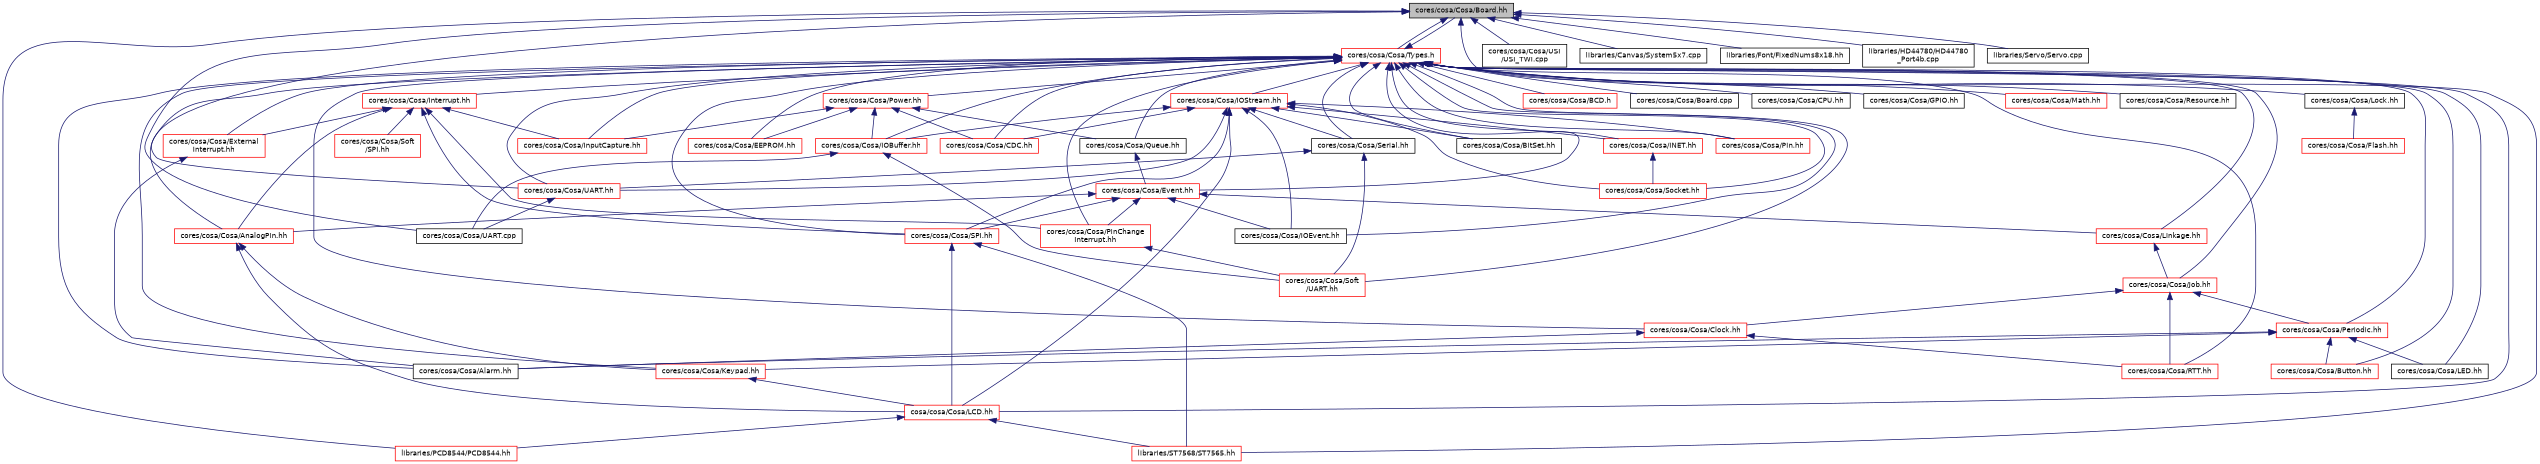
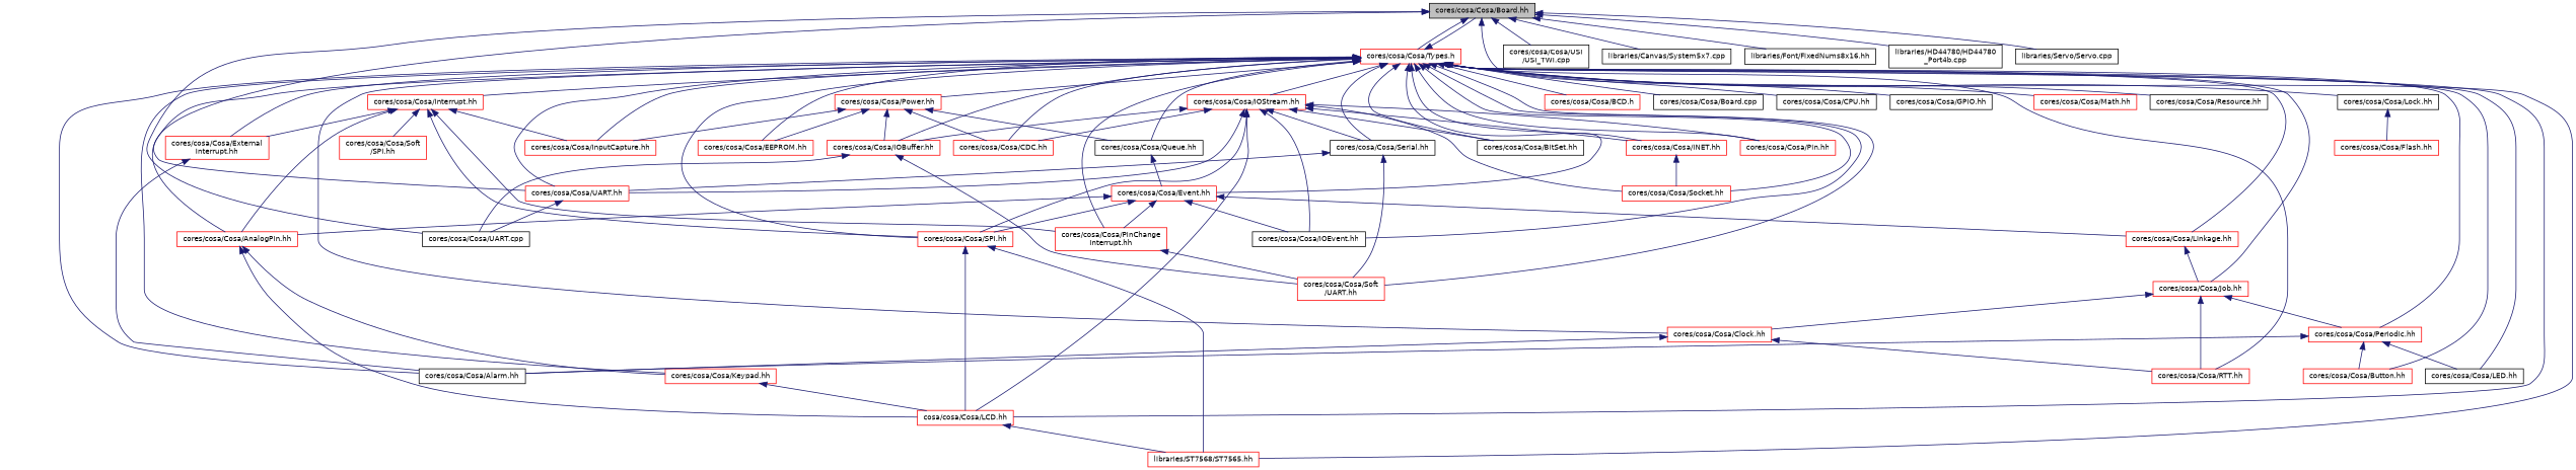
  digraph {
    node [color=red fillcolor=white fontname=Helvetica fontsize=10 shape=record style=filled]
    edge [color=midnightblue dir=back fontname=Helvetica fontsize=10 labelfontname=Helvetica labelfontsize=10 style=solid]
    n1 [color=black fillcolor=grey75 fontcolor=black height=0.2 label="cores/cosa/Cosa/Board.hh" width=0.4]
    n2 [height=0.2 label="cores/cosa/Cosa/Types.h" width=0.4]
-   n3 [height=0.2 label="libraries/PCD8544/PCD8544.hh" width=0.4]
    n4 [height=0.2 label="libraries/ST7568/ST7565.hh" width=0.4]
    n5 [color=black height=0.2 label="cores/cosa/Cosa/UART.cpp" width=0.4]
    n6 [height=0.2 label="cores/cosa/Cosa/UART.hh" width=0.4]
    n7 [color=black height=0.2 label="cores/cosa/Cosa/USI\l/USI_TWI.cpp" width=0.4]
    n8 [color=black height=0.2 label="libraries/Canvas/System5x7.cpp" width=0.4]
-   n9 [color=black height=0.2 label="libraries/Font/FixedNums8x18.hh" width=0.4]
+   n9 [color=black height=0.2 label="libraries/Font/FixedNums8x16.hh" width=0.4]
    n10 [color=black height=0.2 label="libraries/HD44780/HD44780\l_Port4b.cpp" width=0.4]
    n11 [color=black height=0.2 label="libraries/Servo/Servo.cpp" width=0.4]
    n12 [color=black height=0.2 label="cores/cosa/Cosa/Alarm.hh" width=0.4]
    n13 [height=0.2 label="cores/cosa/Cosa/AnalogPin.hh" width=0.4]
    n14 [height=0.2 label="cores/cosa/Cosa/Keypad.hh" width=0.4]
    n15 [height=0.2 label="cosa/cosa/Cosa/LCD.hh" width=0.4]
    n16 [height=0.2 label="cores/cosa/Cosa/BCD.h" width=0.4]
    n17 [color=black height=0.2 label="cores/cosa/Cosa/BitSet.hh" width=0.4]
    n18 [color=black height=0.2 label="cores/cosa/Cosa/Board.cpp" width=0.4]
    n19 [height=0.2 label="cores/cosa/Cosa/Button.hh" width=0.4]
    n20 [height=0.2 label="cores/cosa/Cosa/CDC.hh" width=0.4]
    n21 [height=0.2 label="cores/cosa/Cosa/Clock.hh" width=0.4]
    n22 [height=0.2 label="cores/cosa/Cosa/RTT.hh" width=0.4]
    n23 [color=black height=0.2 label="cores/cosa/Cosa/CPU.hh" width=0.4]
    n24 [height=0.2 label="cores/cosa/Cosa/EEPROM.hh" width=0.4]
    n25 [height=0.2 label="cores/cosa/Cosa/Event.hh" width=0.4]
    n26 [color=black height=0.2 label="cores/cosa/Cosa/IOEvent.hh" width=0.4]
    n27 [height=0.2 label="cores/cosa/Cosa/Linkage.hh" width=0.4]
    n28 [height=0.2 label="cores/cosa/Cosa/Job.hh" width=0.4]
    n29 [height=0.2 label="cores/cosa/Cosa/Periodic.hh" width=0.4]
    n30 [color=black height=0.2 label="cores/cosa/Cosa/LED.hh" width=0.4]
    n31 [height=0.2 label="cores/cosa/Cosa/PinChange\lInterrupt.hh" width=0.4]
    n32 [height=0.2 label="cores/cosa/Cosa/Soft\l/UART.hh" width=0.4]
    n33 [height=0.2 label="cores/cosa/Cosa/SPI.hh" width=0.4]
    n34 [height=0.2 label="cores/cosa/Cosa/External\lInterrupt.hh" width=0.4]
    n35 [color=black height=0.2 label="cores/cosa/Cosa/GPIO.hh" width=0.4]
    n36 [height=0.2 label="cores/cosa/Cosa/INET.hh" width=0.4]
    n37 [height=0.2 label="cores/cosa/Cosa/Socket.hh" width=0.4]
    n38 [height=0.2 label="cores/cosa/Cosa/InputCapture.hh" width=0.4]
    n39 [height=0.2 label="cores/cosa/Cosa/Interrupt.hh" width=0.4]
    n40 [height=0.2 label="cores/cosa/Cosa/IOBuffer.hh" width=0.4]
    n41 [height=0.2 label="cores/cosa/Cosa/IOStream.hh" width=0.4]
    n42 [height=0.2 label="cores/cosa/Cosa/Pin.hh" width=0.4]
    n43 [color=black height=0.2 label="cores/cosa/Cosa/Serial.hh" width=0.4]
    n44 [color=black height=0.2 label="cores/cosa/Cosa/Lock.hh" width=0.4]
    n45 [height=0.2 label="cores/cosa/Cosa/Math.hh" width=0.4]
    n46 [height=0.2 label="cores/cosa/Cosa/Power.hh" width=0.4]
    n47 [color=black height=0.2 label="cores/cosa/Cosa/Queue.hh" width=0.4]
    n48 [color=black height=0.2 label="cores/cosa/Cosa/Resource.hh" width=0.4]
    n49 [height=0.2 label="cores/cosa/Cosa/Flash.hh" width=0.4]
    n50 [height=0.2 label="cores/cosa/Cosa/Soft\l/SPI.hh" width=0.4]
    n1 -> n2
-   n1 -> n3
    n1 -> n4
    n1 -> n5
    n1 -> n6
    n1 -> n7
    n1 -> n8
    n1 -> n9
    n1 -> n10
    n1 -> n11
    n2 -> n1
    n2 -> n6
    n2 -> n12
    n2 -> n13
    n2 -> n14
    n2 -> n15
    n2 -> n16
    n2 -> n17
    n2 -> n18
    n2 -> n19
    n2 -> n20
    n2 -> n21
    n2 -> n22
    n2 -> n23
    n2 -> n24
    n2 -> n25
    n2 -> n26
    n2 -> n27
    n2 -> n28
    n2 -> n29
    n2 -> n30
    n2 -> n31
    n2 -> n32
    n2 -> n33
    n2 -> n34
    n2 -> n35
    n2 -> n36
    n2 -> n37
    n2 -> n38
    n2 -> n39
    n2 -> n40
    n2 -> n41
    n2 -> n42
    n2 -> n43
    n2 -> n44
    n2 -> n45
    n2 -> n46
    n2 -> n47
    n2 -> n48
    n6 -> n5
    n13 -> n14
    n13 -> n15
    n14 -> n15
-   n15 -> n3
    n15 -> n4
    n21 -> n12
    n21 -> n22
    n25 -> n13
    n25 -> n26
    n25 -> n27
    n25 -> n31
    n25 -> n33
    n27 -> n28
    n28 -> n21
    n28 -> n22
    n28 -> n29
    n29 -> n12
-   n29 -> n14
    n29 -> n19
    n29 -> n30
    n31 -> n32
    n33 -> n4
    n33 -> n15
    n34 -> n12
    n36 -> n37
    n39 -> n13
    n39 -> n31
    n39 -> n33
    n39 -> n34
    n39 -> n38
    n39 -> n50
    n40 -> n5
    n40 -> n32
    n41 -> n6
    n41 -> n15
    n41 -> n17
    n41 -> n20
    n41 -> n26
    n41 -> n33
    n41 -> n36
    n41 -> n37
    n41 -> n40
    n41 -> n42
    n41 -> n43
    n43 -> n6
    n43 -> n32
    n44 -> n49
    n46 -> n20
    n46 -> n24
    n46 -> n38
    n46 -> n40
    n46 -> n47
    n47 -> n25
  }
